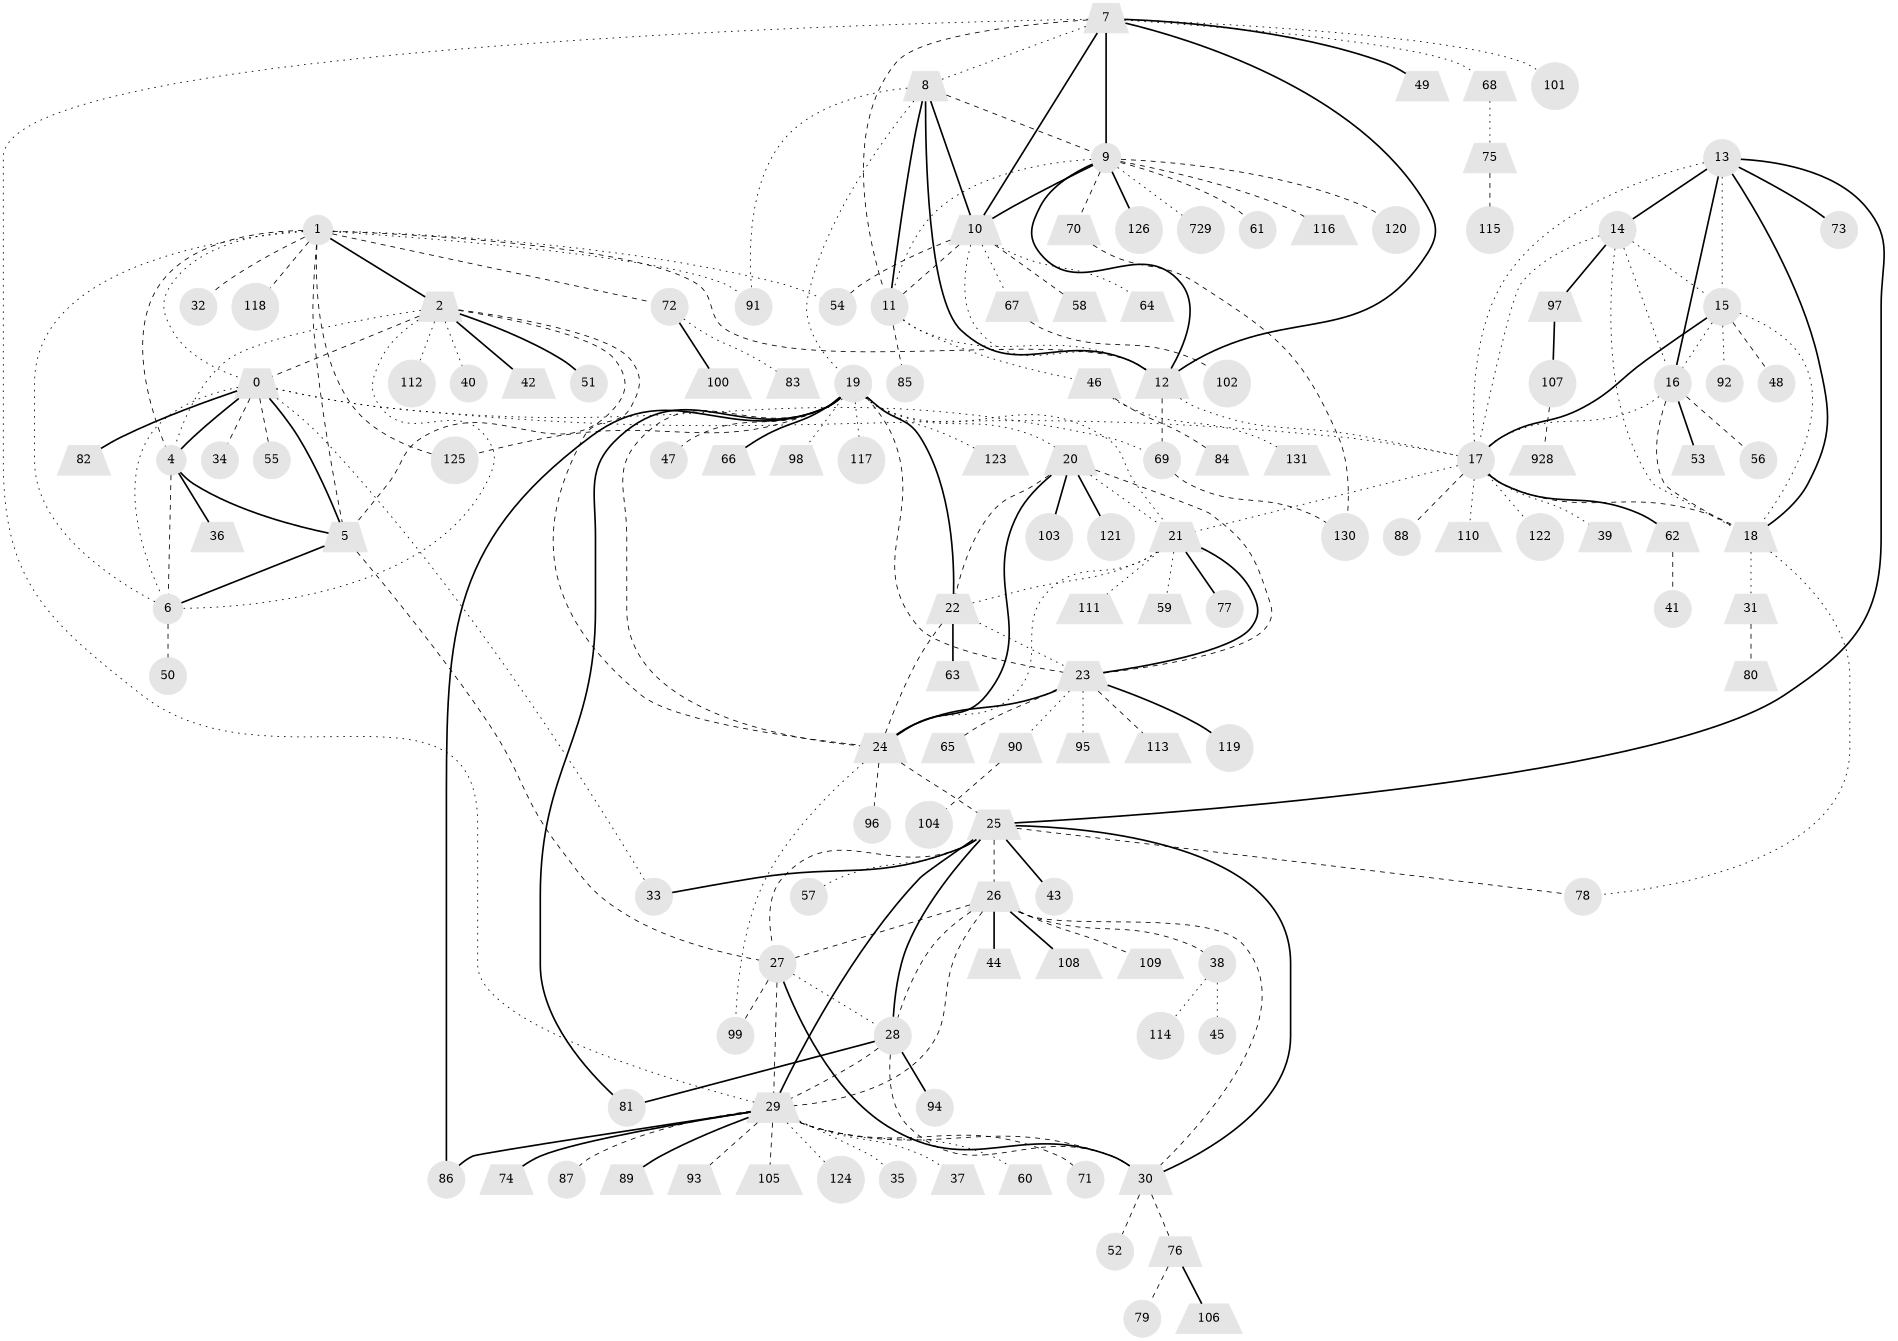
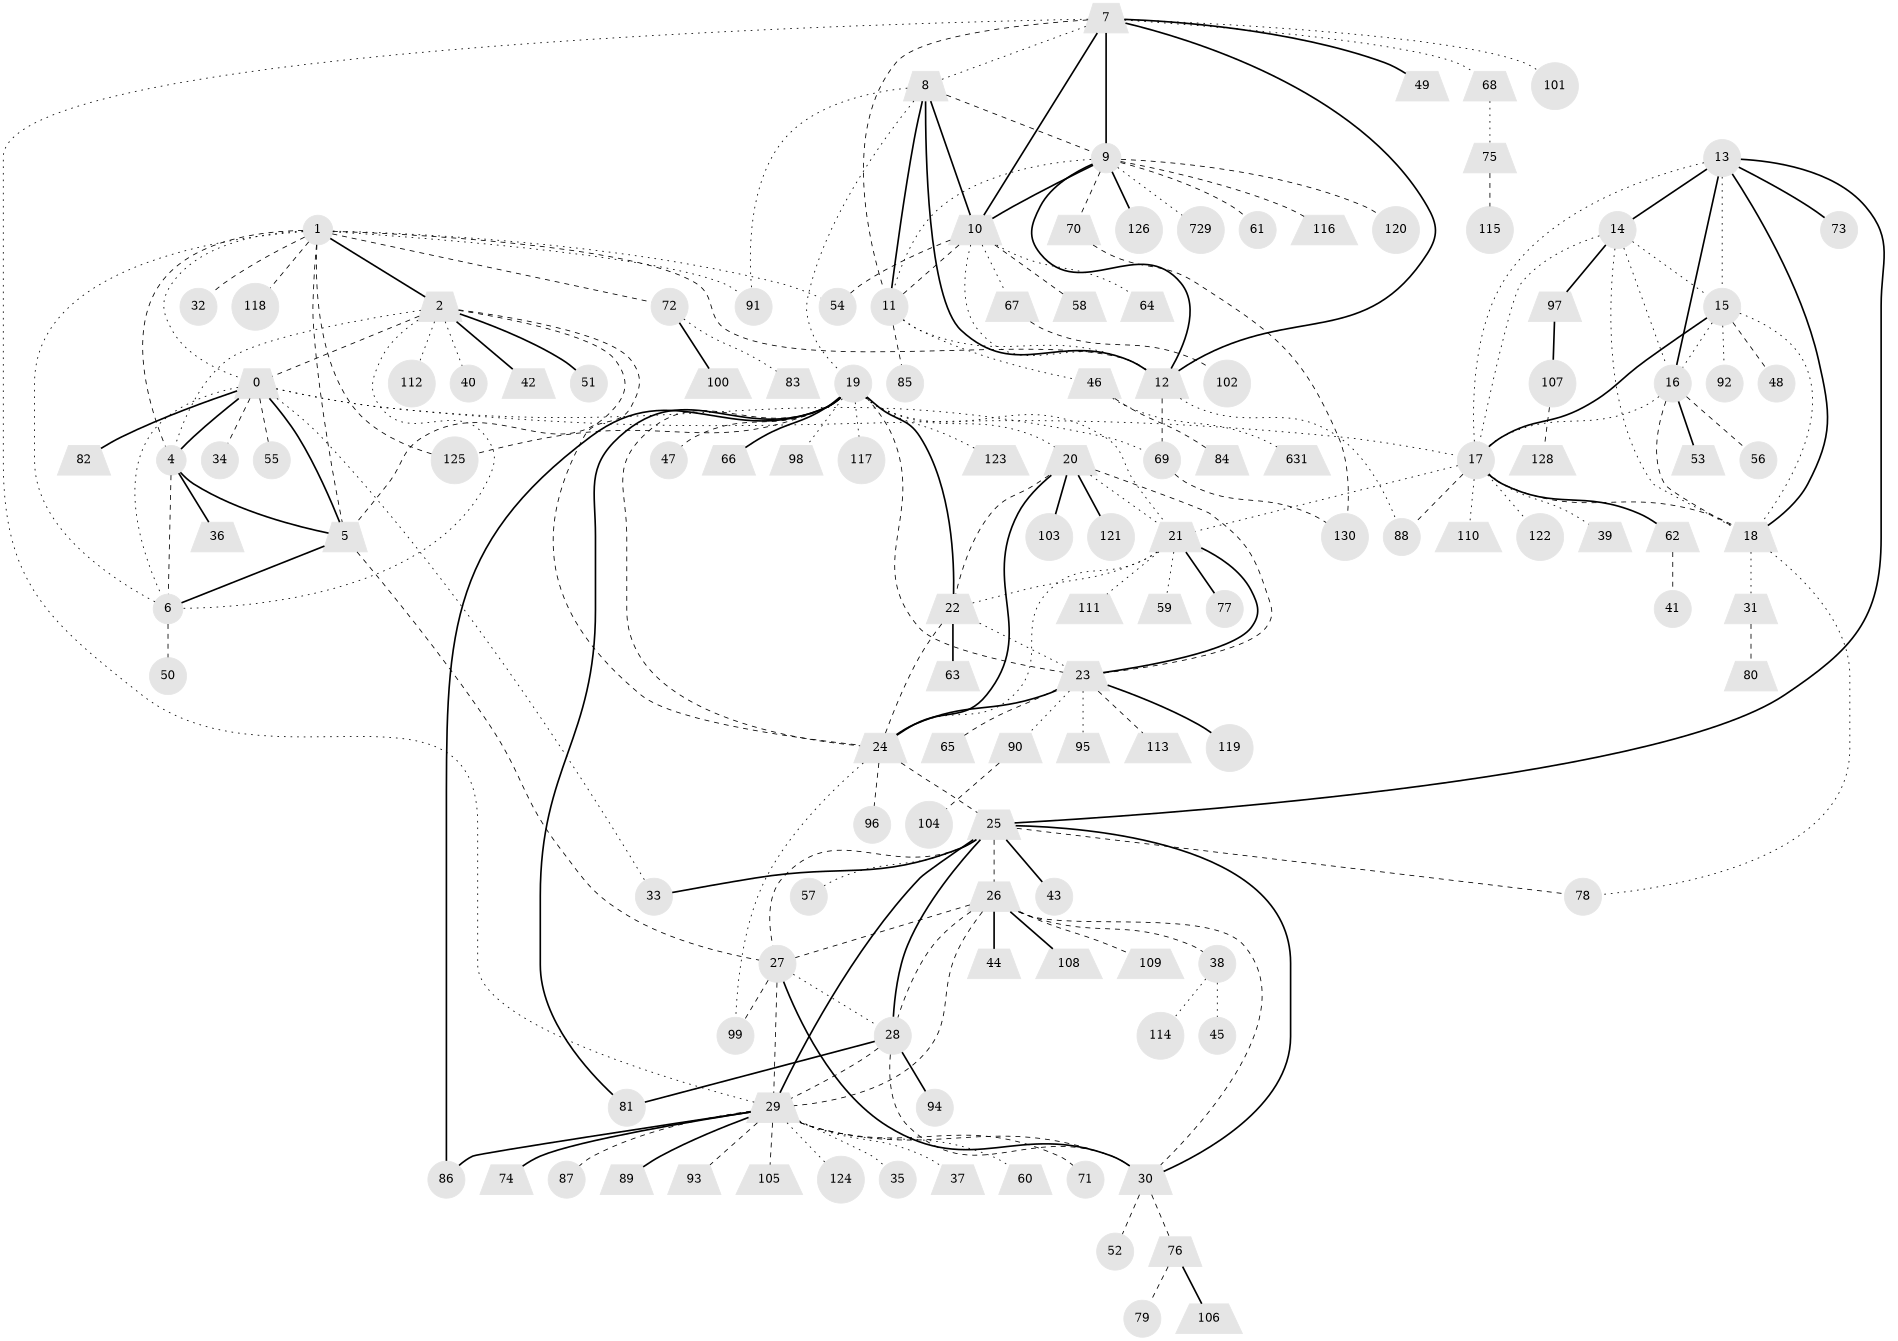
  graph {
    node [color=gray90 shape=circle style=filled]
    edge [style=dashed]
    2 [shape=trapezium]
    1
    n3 [label=0 shape=trapezium]
    4
    5 [shape=trapezium]
    6
    12 [shape=trapezium]
    32
    54
    72
    91
    118
    125
    24 [shape=trapezium]
    40
    42 [shape=trapezium]
    51
    112
    17
    33
    34
    55
    69
    82 [shape=trapezium]
    36 [shape=trapezium]
    27
    50
    83 [shape=trapezium]
    100 [shape=trapezium]
    25 [shape=trapezium]
    96
    99
    18 [shape=trapezium]
    21 [shape=trapezium]
    39 [shape=trapezium]
    62 [shape=trapezium]
    88
    110 [shape=trapezium]
    122
    130
    29 [shape=trapezium]
    28
    30 [shape=trapezium]
    7 [shape=trapezium]
    8 [shape=trapezium]
    9
    10 [shape=trapezium]
    11
    49 [shape=trapezium]
    68 [shape=trapezium]
    101
    19
    61
    70 [shape=trapezium]
    116 [shape=trapezium]
    120
    126
    n58 [label=729]
    58 [shape=trapezium]
    64 [shape=trapezium]
    67 [shape=trapezium]
    46 [shape=trapezium]
    85
    86
    35
    37 [shape=trapezium]
    60 [shape=trapezium]
    71
    74 [shape=trapezium]
    87
    89 [shape=trapezium]
    93 [shape=trapezium]
    105 [shape=trapezium]
    124
    75 [shape=trapezium]
    20 [shape=trapezium]
    22 [shape=trapezium]
    23 [shape=trapezium]
    47
    66 [shape=trapezium]
    81
    98 [shape=trapezium]
    117
    123 [shape=trapezium]
    102
    84 [shape=trapezium]
-   131 [shape=trapezium]
+   131 [shape=trapezium label=631]
    13
    14
    15
    16
    73
    97 [shape=trapezium]
    48
    92
    53 [shape=trapezium]
    56
    31 [shape=trapezium]
    78
    26 [shape=trapezium]
    43
    57
    107
    59 [shape=trapezium]
    77
    111 [shape=trapezium]
    41
    80 [shape=trapezium]
    103
    121
    63 [shape=trapezium]
    65 [shape=trapezium]
    90 [shape=trapezium]
    95 [shape=trapezium]
    113 [shape=trapezium]
    119
    104
    38
    44 [shape=trapezium]
    108 [shape=trapezium]
    109 [shape=trapezium]
    94
    52
    76 [shape=trapezium]
    45
    114
    79
    106 [shape=trapezium]
    115
-   128 [shape=trapezium label=928]
+   128 [shape=trapezium]
    2 -- n3
    2 -- 4 [style=dotted]
    2 -- 5
    2 -- 6 [style=dotted]
    2 -- 24
    2 -- 40 [style=dotted]
    2 -- 42 [style=bold]
    2 -- 51 [style=bold]
    2 -- 112 [style=dotted]
    1 -- 2 [style=bold]
    1 -- n3 [style=dotted]
    1 -- 4
    1 -- 5
    1 -- 6 [style=dotted]
    1 -- 12
    1 -- 32
    1 -- 54 [style=dotted]
    1 -- 72
    1 -- 91 [style=dotted]
    1 -- 118
    1 -- 125
    n3 -- 4 [style=bold]
    n3 -- 5 [style=bold]
    n3 -- 6 [style=dotted]
    n3 -- 17 [style=dotted]
    n3 -- 33 [style=dotted]
    n3 -- 34
    n3 -- 55
    n3 -- 69 [style=dotted]
    n3 -- 82 [style=bold]
    4 -- 5 [style=bold]
    4 -- 6
    4 -- 36 [style=bold]
    5 -- 6 [style=bold]
    5 -- 27
    6 -- 50
-   12 -- 17 [style=dotted]
+   12 -- 88 [style=dotted]
    12 -- 69
    72 -- 83 [style=dotted]
    72 -- 100 [style=bold]
    24 -- 25
    24 -- 96
    24 -- 99 [style=dotted]
    17 -- 18
    17 -- 21 [style=dotted]
    17 -- 39 [style=dotted]
    17 -- 62 [style=bold]
    17 -- 88
    17 -- 110 [style=dotted]
    17 -- 122 [style=dotted]
    69 -- 130
    27 -- 99
    27 -- 29
    27 -- 28 [style=dotted]
    27 -- 30 [style=bold]
    25 -- 33 [style=bold]
    25 -- 27
    25 -- 29 [style=bold]
    25 -- 28 [style=bold]
    25 -- 30 [style=bold]
    25 -- 78
    25 -- 26
    25 -- 43 [style=bold]
    25 -- 57 [style=dotted]
    18 -- 31 [style=dotted]
    18 -- 78 [style=dotted]
    21 -- 24 [style=dotted]
    21 -- 22 [style=dotted]
    21 -- 23 [style=bold]
    21 -- 59 [style=dotted]
    21 -- 77 [style=bold]
    21 -- 111 [style=dotted]
    62 -- 41
    29 -- 30
    29 -- 86 [style=bold]
    29 -- 35 [style=dotted]
    29 -- 37 [style=dotted]
    29 -- 60 [style=dotted]
    29 -- 71
    29 -- 74 [style=bold]
    29 -- 87
    29 -- 89 [style=bold]
    29 -- 93
    29 -- 105
    29 -- 124 [style=dotted]
    28 -- 29
    28 -- 30
    28 -- 81 [style=bold]
    28 -- 94 [style=bold]
    30 -- 52
    30 -- 76
    7 -- 12 [style=bold]
    7 -- 29 [style=dotted]
    7 -- 8 [style=dotted]
    7 -- 9 [style=bold]
    7 -- 10 [style=bold]
    7 -- 11
    7 -- 49 [style=bold]
    7 -- 68 [style=dotted]
    7 -- 101 [style=dotted]
    8 -- 12 [style=bold]
    8 -- 91 [style=dotted]
    8 -- 9
    8 -- 10 [style=bold]
    8 -- 11 [style=bold]
    8 -- 19 [style=dotted]
    9 -- 12 [style=bold]
    9 -- 10 [style=bold]
    9 -- 11 [style=dotted]
    9 -- 61
    9 -- 70
    9 -- 116
    9 -- 120
    9 -- 126 [style=bold]
    9 -- n58 [style=dotted]
    10 -- 12 [style=dotted]
    10 -- 54
    10 -- 11
    10 -- 58
    10 -- 64 [style=dotted]
    10 -- 67 [style=dotted]
    11 -- 12 [style=dotted]
    11 -- 46 [style=dotted]
    11 -- 85
    68 -- 75 [style=dotted]
    19 -- 125
    19 -- 24
    19 -- 21 [style=dotted]
    19 -- 86 [style=bold]
    19 -- 20 [style=dotted]
    19 -- 22 [style=bold]
    19 -- 23
    19 -- 47
    19 -- 66 [style=bold]
    19 -- 81 [style=bold]
    19 -- 98 [style=dotted]
    19 -- 117 [style=dotted]
    19 -- 123 [style=dotted]
    70 -- 130
    67 -- 102
    46 -- 84
    46 -- 131 [style=dotted]
    75 -- 115
    20 -- 24 [style=bold]
    20 -- 21 [style=dotted]
    20 -- 22
    20 -- 23
    20 -- 103 [style=bold]
    20 -- 121 [style=bold]
    22 -- 24
    22 -- 23 [style=dotted]
    22 -- 63 [style=bold]
    23 -- 24 [style=bold]
    23 -- 65
    23 -- 90 [style=dotted]
    23 -- 95 [style=dotted]
    23 -- 113
    23 -- 119 [style=bold]
    13 -- 17 [style=dotted]
    13 -- 25 [style=bold]
    13 -- 18 [style=bold]
    13 -- 14 [style=bold]
    13 -- 15 [style=dotted]
    13 -- 16 [style=bold]
    13 -- 73 [style=bold]
    14 -- 17 [style=dotted]
    14 -- 18 [style=dotted]
    14 -- 15 [style=dotted]
    14 -- 16 [style=dotted]
    14 -- 97 [style=bold]
    15 -- 17 [style=bold]
    15 -- 18 [style=dotted]
    15 -- 16 [style=dotted]
    15 -- 48
    15 -- 92 [style=dotted]
    16 -- 17 [style=dotted]
    16 -- 18
    16 -- 53 [style=bold]
    16 -- 56
    97 -- 107 [style=bold]
    31 -- 80
    26 -- 27
    26 -- 29
    26 -- 28
    26 -- 30
    26 -- 38
    26 -- 44 [style=bold]
    26 -- 108 [style=bold]
    26 -- 109
    107 -- 128
    90 -- 104
    38 -- 45 [style=dotted]
    38 -- 114 [style=dotted]
    76 -- 79
    76 -- 106 [style=bold]
  }
